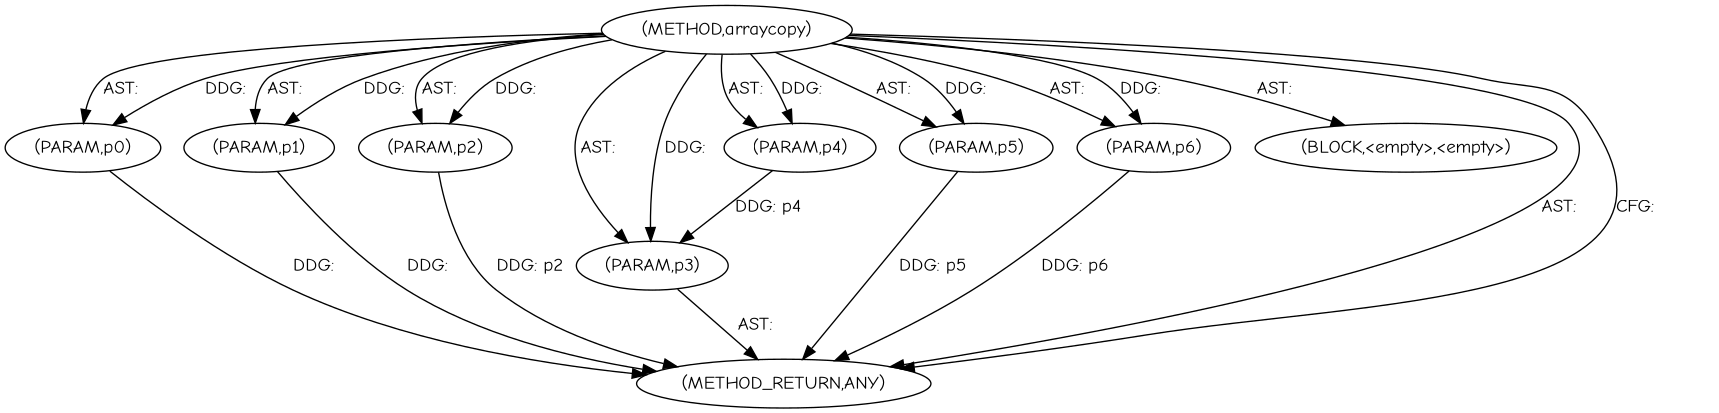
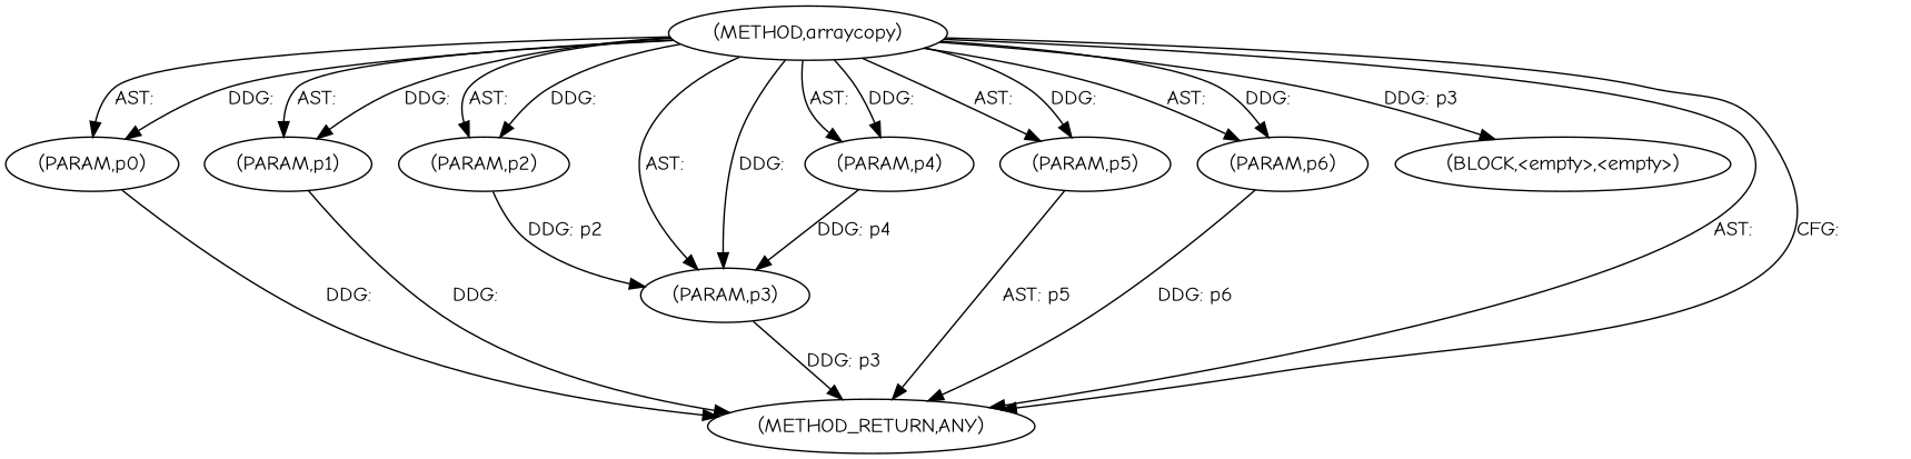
  digraph {
    fontname="Comic Neue"
    node [fontname="Comic Neue"]
    edge [fontname="Comic Neue"]
    n1 [label=<(METHOD,arraycopy)>]
    n2 [label=<(PARAM,p0)>]
    n3 [label=<(PARAM,p1)>]
    n4 [label=<(PARAM,p2)>]
    n5 [label=<(PARAM,p3)>]
    n6 [label=<(PARAM,p4)>]
    n7 [label=<(PARAM,p5)>]
    n8 [label=<(PARAM,p6)>]
    n9 [label=<(BLOCK,&lt;empty&gt;,&lt;empty&gt;)>]
    n10 [label=<(METHOD_RETURN,ANY)>]
    n1 -> n2 [label="AST: "]
    n1 -> n2 [label="DDG: "]
    n1 -> n3 [label="AST: "]
    n1 -> n3 [label="DDG: "]
    n1 -> n4 [label="AST: "]
    n1 -> n4 [label="DDG: "]
    n1 -> n5 [label="AST: "]
    n1 -> n5 [label="DDG: "]
    n1 -> n6 [label="AST: "]
    n1 -> n6 [label="DDG: "]
    n1 -> n7 [label="AST: "]
    n1 -> n7 [label="DDG: "]
    n1 -> n8 [label="AST: "]
    n1 -> n8 [label="DDG: "]
-   n1 -> n9 [label="AST: "]
+   n1 -> n9 [label="DDG: p3"]
    n1 -> n10 [label="AST: "]
    n1 -> n10 [label="CFG: "]
    n2 -> n10 [label="DDG: "]
    n3 -> n10 [label="DDG: "]
-   n4 -> n10 [label="DDG: p2"]
-   n5 -> n10 [label="AST: "]
+   n4 -> n5 [label="DDG: p2"]
+   n5 -> n10 [label="DDG: p3"]
    n6 -> n5 [label="DDG: p4"]
-   n7 -> n10 [label="DDG: p5"]
+   n7 -> n10 [label="AST: p5"]
    n8 -> n10 [label="DDG: p6"]
  }
